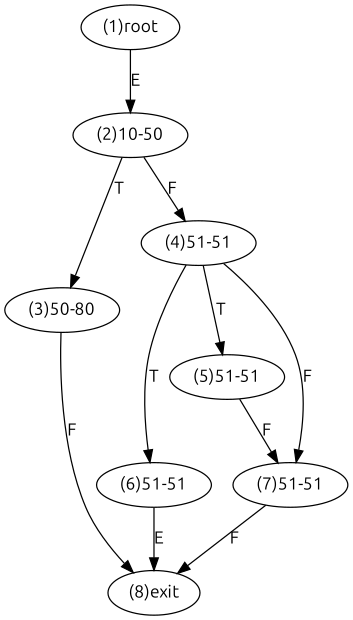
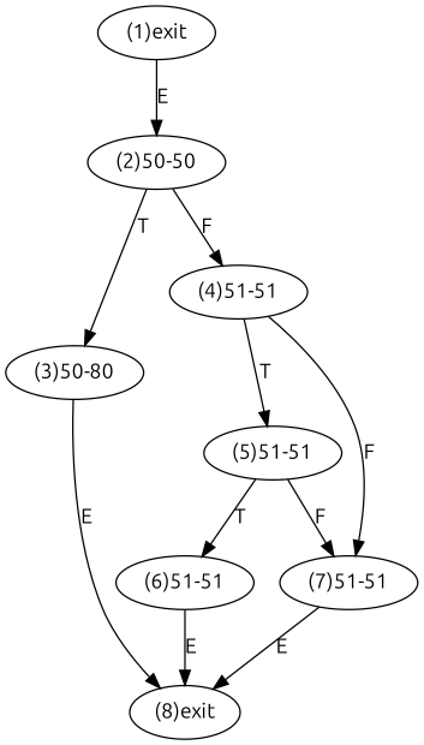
  digraph {
    fontname=Ubuntu
    node [fontname=Ubuntu]
    edge [fontname=Ubuntu]
-   n1 [label="(1)root"]
-   n2 [label="(2)10-50"]
+   n1 [label="(1)exit"]
+   n2 [label="(2)50-50"]
    n3 [label="(3)50-80"]
    n4 [label="(4)51-51"]
    n5 [label="(8)exit"]
    n6 [label="(5)51-51"]
    n7 [label="(7)51-51"]
    n8 [label="(6)51-51"]
    n1 -> n2 [label=E]
    n2 -> n3 [label=T]
    n2 -> n4 [label=F]
-   n3 -> n5 [label=F]
+   n3 -> n5 [label=E]
    n4 -> n6 [label=T]
    n4 -> n7 [label=F]
    n6 -> n7 [label=F]
-   n4 -> n8 [label=T]
-   n7 -> n5 [label=F]
+   n6 -> n8 [label=T]
+   n7 -> n5 [label=E]
    n8 -> n5 [label=E]
  }
